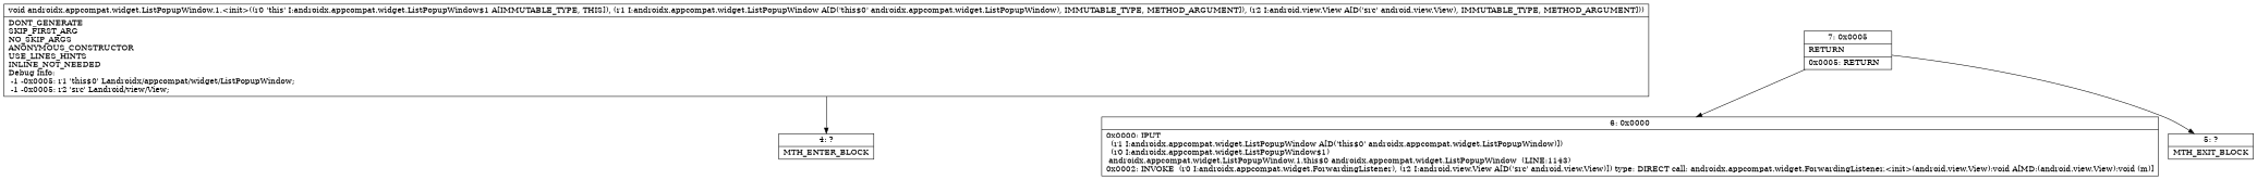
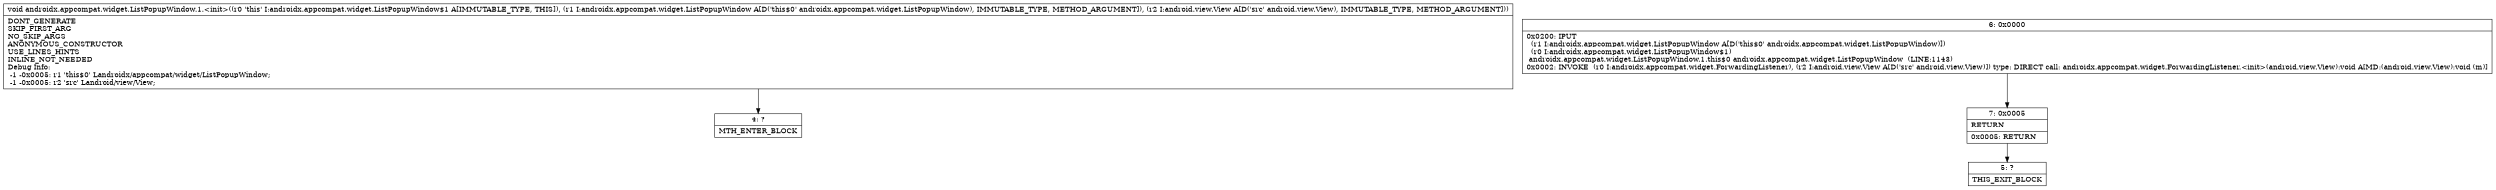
  digraph {
    node [shape=record]
    n1 [label="{4\:\ ?|MTH_ENTER_BLOCK\l}"]
-   n2 [label="{6\:\ 0x0000|0x0000: IPUT  \l  (r1 I:androidx.appcompat.widget.ListPopupWindow A[D('this$0' androidx.appcompat.widget.ListPopupWindow)])\l  (r0 I:androidx.appcompat.widget.ListPopupWindow$1)\l androidx.appcompat.widget.ListPopupWindow.1.this$0 androidx.appcompat.widget.ListPopupWindow  (LINE:1143)\l0x0002: INVOKE  (r0 I:androidx.appcompat.widget.ForwardingListener), (r2 I:android.view.View A[D('src' android.view.View)]) type: DIRECT call: androidx.appcompat.widget.ForwardingListener.\<init\>(android.view.View):void A[MD:(android.view.View):void (m)]\l}"]
+   n2 [label="{6\:\ 0x0000|0x0200: IPUT  \l  (r1 I:androidx.appcompat.widget.ListPopupWindow A[D('this$0' androidx.appcompat.widget.ListPopupWindow)])\l  (r0 I:androidx.appcompat.widget.ListPopupWindow$1)\l androidx.appcompat.widget.ListPopupWindow.1.this$0 androidx.appcompat.widget.ListPopupWindow  (LINE:1143)\l0x0002: INVOKE  (r0 I:androidx.appcompat.widget.ForwardingListener), (r2 I:android.view.View A[D('src' android.view.View)]) type: DIRECT call: androidx.appcompat.widget.ForwardingListener.\<init\>(android.view.View):void A[MD:(android.view.View):void (m)]\l}"]
    n3 [label="{7\:\ 0x0005|RETURN\l|0x0005: RETURN   \l}"]
-   n4 [label="{5\:\ ?|MTH_EXIT_BLOCK\l}"]
+   n4 [label="{5\:\ ?|THIS_EXIT_BLOCK\l}"]
    n5 [label="{void androidx.appcompat.widget.ListPopupWindow.1.\<init\>((r0 'this' I:androidx.appcompat.widget.ListPopupWindow$1 A[IMMUTABLE_TYPE, THIS]), (r1 I:androidx.appcompat.widget.ListPopupWindow A[D('this$0' androidx.appcompat.widget.ListPopupWindow), IMMUTABLE_TYPE, METHOD_ARGUMENT]), (r2 I:android.view.View A[D('src' android.view.View), IMMUTABLE_TYPE, METHOD_ARGUMENT]))  | DONT_GENERATE\lSKIP_FIRST_ARG\lNO_SKIP_ARGS\lANONYMOUS_CONSTRUCTOR\lUSE_LINES_HINTS\lINLINE_NOT_NEEDED\lDebug Info:\l  \-1 \-0x0005: r1 'this$0' Landroidx\/appcompat\/widget\/ListPopupWindow;\l  \-1 \-0x0005: r2 'src' Landroid\/view\/View;\l}"]
-   n3 -> n2
+   n2 -> n3
    n3 -> n4
    n5 -> n1
  }
